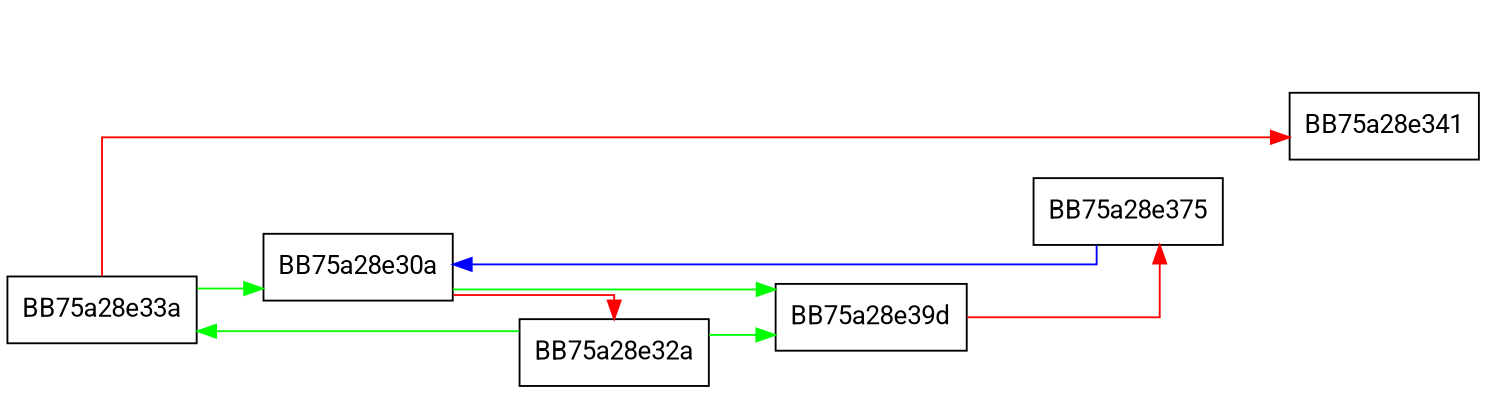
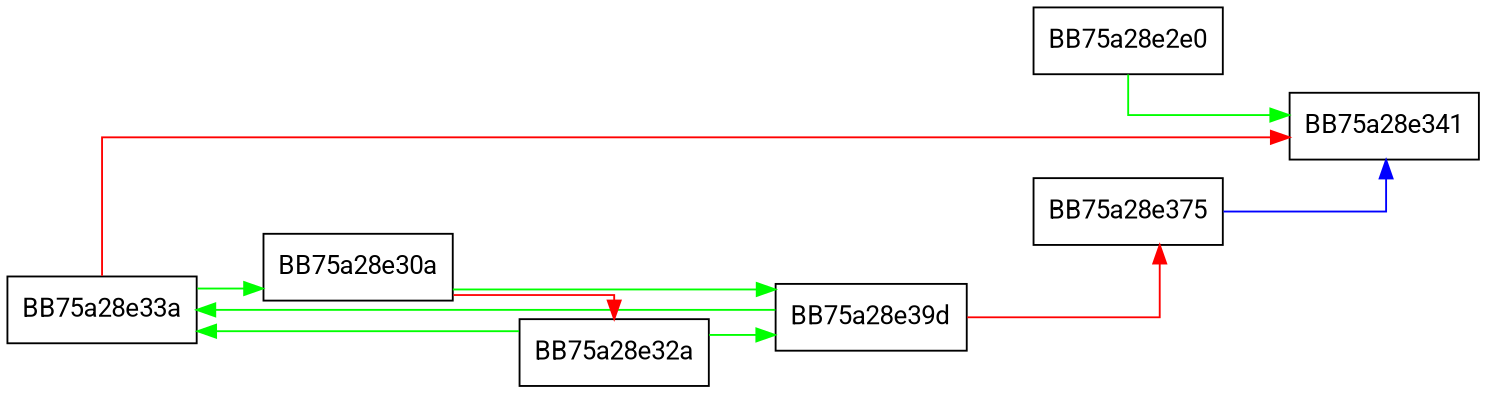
  digraph {
    fontname=Roboto
    rankdir=LR
    splines=ortho
    node [fontname=Roboto shape=box]
    edge [color=green fontname=Roboto]
+   BB75a28e2e0
    BB75a28e341
    n3 [label=BB75a28e39d]
    BB75a28e30a
    BB75a28e32a
    BB75a28e33a
    BB75a28e375
+   BB75a28e2e0 -> BB75a28e341
+   n3 -> BB75a28e33a
    n3 -> BB75a28e375 [color=red]
    BB75a28e30a -> n3
    BB75a28e30a -> BB75a28e32a [color=red]
    BB75a28e32a -> n3
    BB75a28e32a -> BB75a28e33a
    BB75a28e33a -> BB75a28e341 [color=red]
    BB75a28e33a -> BB75a28e30a
-   BB75a28e375 -> BB75a28e30a [color=blue]
+   BB75a28e375 -> BB75a28e341 [color=blue]
  }
